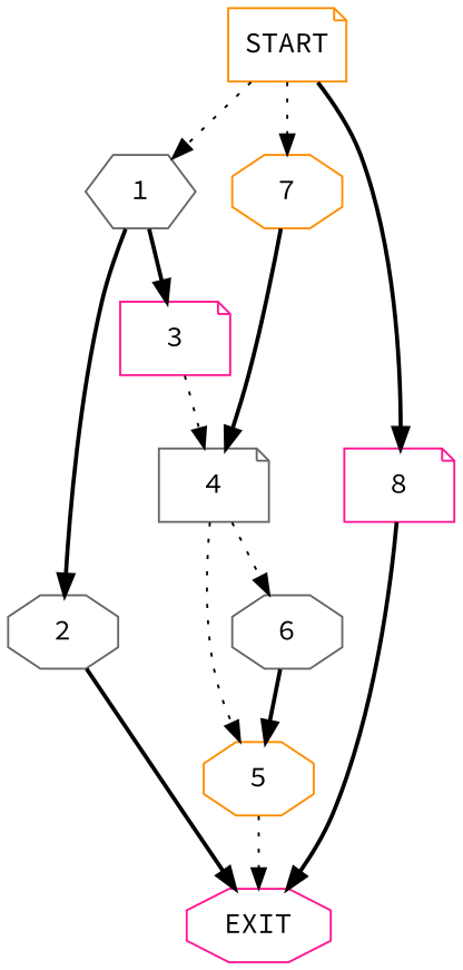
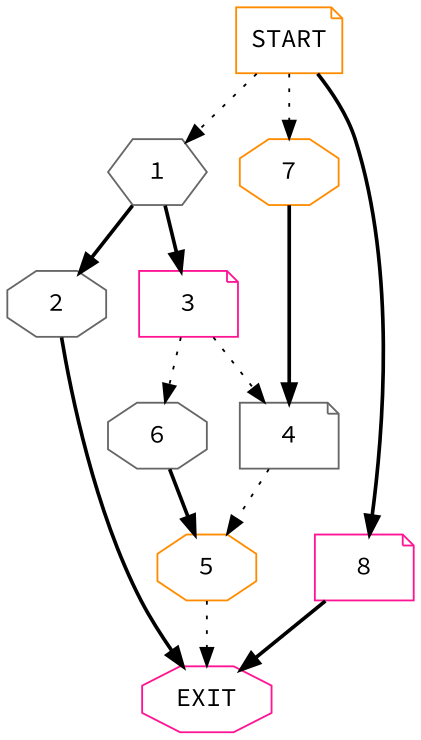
  digraph {
    fontname="Source Code Pro"
    node [color=gray40 fontname="Source Code Pro" shape=octagon]
    edge [fontname="Source Code Pro" style=bold]
    n1 [color=darkorange label=START shape=note]
    1 [shape=hexagon]
    7 [color=darkorange]
    8 [color=deeppink shape=note]
    2
    3 [color=deeppink shape=note]
    4 [shape=note]
    n8 [color=deeppink label=EXIT]
    5 [color=darkorange]
    6
    n1 -> 1 [style=dotted]
    n1 -> 7 [style=dotted]
    n1 -> 8
    1 -> 2
    1 -> 3
    7 -> 4
    8 -> n8
    2 -> n8
    3 -> 4 [style=dotted]
    4 -> 5 [style=dotted]
-   4 -> 6 [style=dotted]
+   3 -> 6 [style=dotted]
    5 -> n8 [style=dotted]
    6 -> 5
  }
